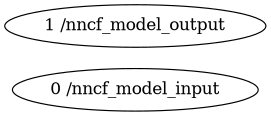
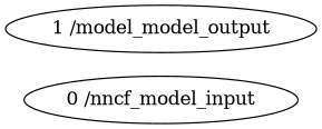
  strict digraph {
    rankdir=LR
    "0 /nncf_model_input" [type=nncf_model_input]
-   "1 /nncf_model_output" [type=nncf_model_output]
+   "1 /nncf_model_output" [type=nncf_model_output label="1 /model_model_output"]
  }
